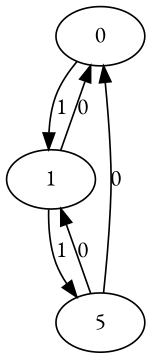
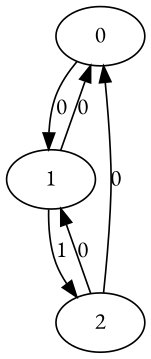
  digraph {
    fontname="EB Garamond"
    node [fontname="EB Garamond"]
    edge [fontname="EB Garamond"]
    0
    1
-   2 [label=5]
-   0 -> 1 [label=1]
+   2
+   0 -> 1 [label=0]
    1 -> 0 [label=0]
    1 -> 2 [label=1]
    2 -> 0 [label=0]
    2 -> 1 [label=0]
  }
